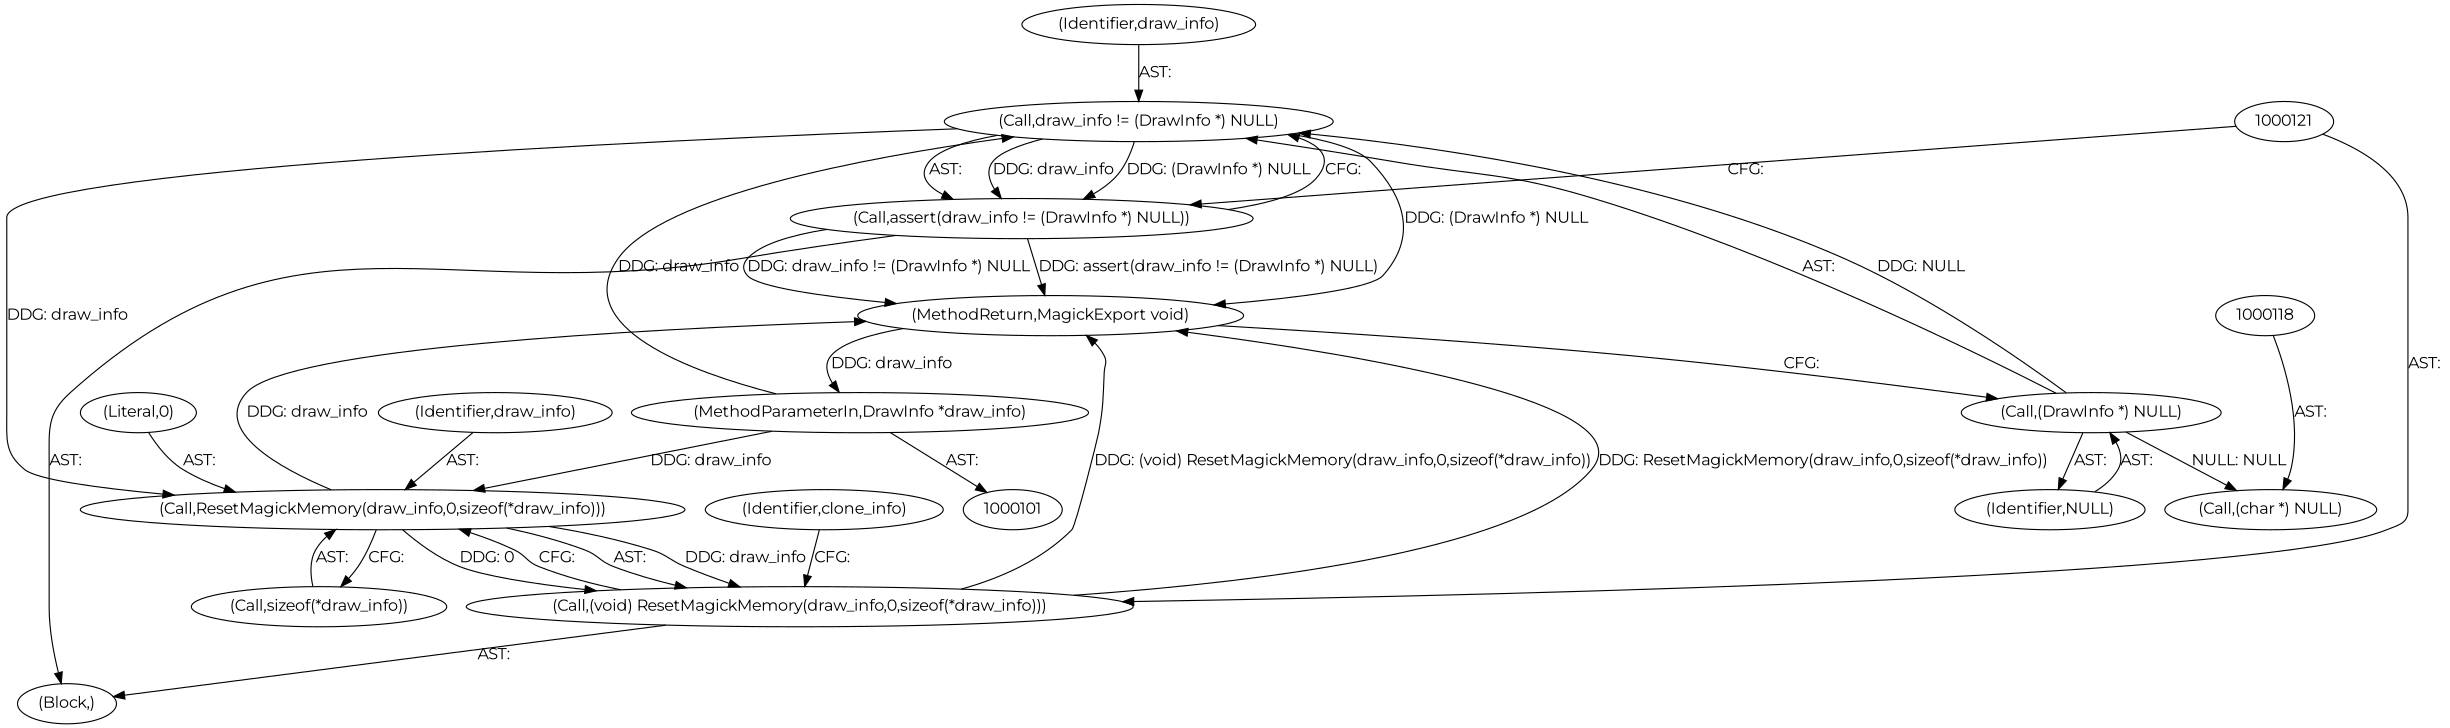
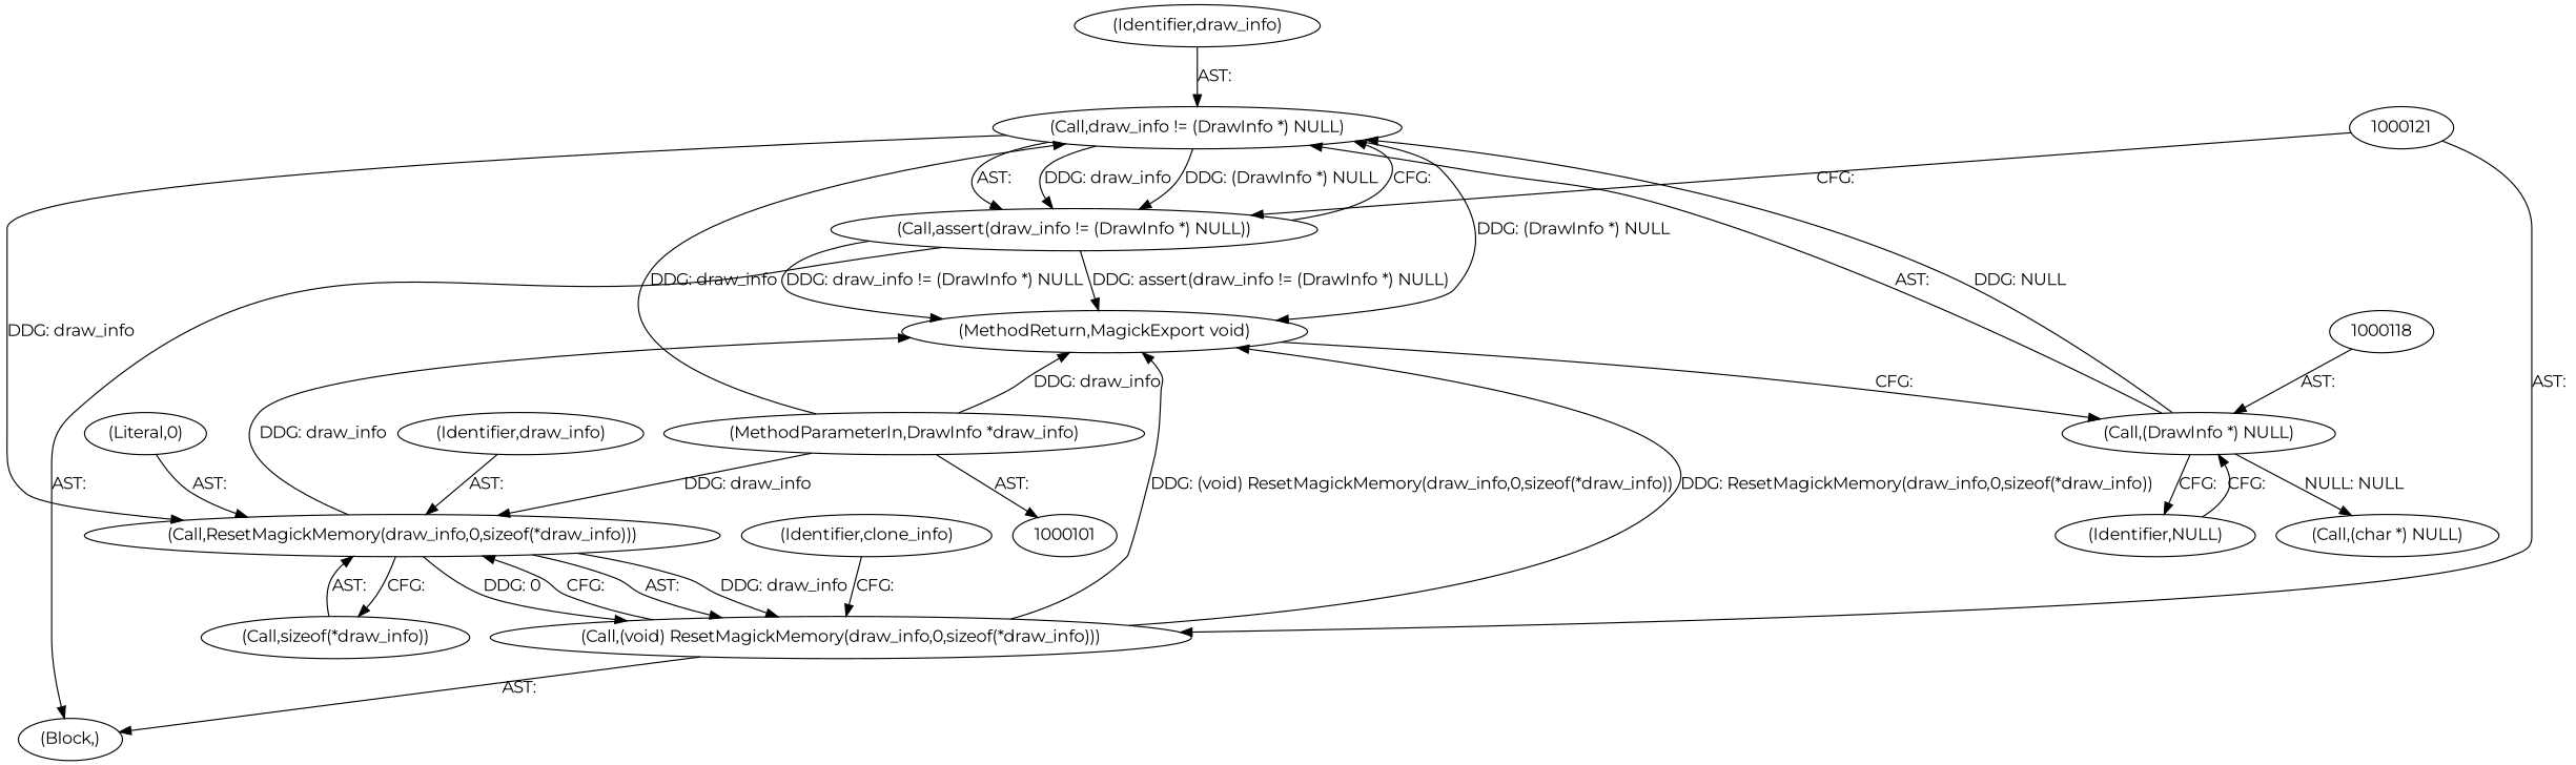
  digraph {
    fontname=Montserrat
    node [fontname=Montserrat]
    edge [fontname=Montserrat]
    n1 [label="(Call,draw_info != (DrawInfo *) NULL)"]
    n2 [label="(Call,assert(draw_info != (DrawInfo *) NULL))"]
    n3 [label="(Call,ResetMagickMemory(draw_info,0,sizeof(*draw_info)))"]
    n4 [label="(MethodReturn,MagickExport void)"]
    n5 [label="(Call,(DrawInfo *) NULL)"]
    n6 [label="(Identifier,NULL)"]
    n7 [label="(Call,(char *) NULL)"]
    n8 [label="(Block,)"]
    n9 [label="(Call,(void) ResetMagickMemory(draw_info,0,sizeof(*draw_info)))"]
    n10 [label="(Call,sizeof(*draw_info))"]
    n11 [label="(MethodParameterIn,DrawInfo *draw_info)"]
    1000101
    n13 [label="(Identifier,draw_info)"]
    n14 [label="(Identifier,draw_info)"]
    n15 [label="(Identifier,clone_info)"]
    n16 [label="(Literal,0)"]
    1000118
    1000121
    n1 -> n2 [label="AST: "]
    n1 -> n2 [label="DDG: draw_info"]
    n1 -> n2 [label="DDG: (DrawInfo *) NULL"]
    n1 -> n3 [label="DDG: draw_info"]
    n1 -> n4 [label="DDG: (DrawInfo *) NULL"]
    n2 -> n1 [label="CFG: "]
    n2 -> n4 [label="DDG: assert(draw_info != (DrawInfo *) NULL)"]
    n2 -> n4 [label="DDG: draw_info != (DrawInfo *) NULL"]
    n2 -> n8 [label="AST: "]
    n3 -> n4 [label="DDG: draw_info"]
    n3 -> n9 [label="AST: "]
    n3 -> n9 [label="DDG: draw_info"]
    n3 -> n9 [label="DDG: 0"]
    n3 -> n10 [label="CFG: "]
    n4 -> n5 [label="CFG: "]
    n5 -> n1 [label="AST: "]
    n5 -> n1 [label="DDG: NULL"]
-   n5 -> n6 [label="AST: "]
+   n5 -> n6 [label="CFG: "]
    n5 -> n7 [label="NULL: NULL"]
-   n6 -> n5 [label="AST: "]
+   n6 -> n5 [label="CFG: "]
    n9 -> n3 [label="CFG: "]
    n9 -> n4 [label="DDG: (void) ResetMagickMemory(draw_info,0,sizeof(*draw_info))"]
    n9 -> n4 [label="DDG: ResetMagickMemory(draw_info,0,sizeof(*draw_info))"]
    n9 -> n8 [label="AST: "]
    n10 -> n3 [label="AST: "]
    n11 -> n1 [label="DDG: draw_info"]
    n11 -> n3 [label="DDG: draw_info"]
-   n4 -> n11 [label="DDG: draw_info"]
+   n11 -> n4 [label="DDG: draw_info"]
    n11 -> 1000101 [label="AST: "]
    n13 -> n3 [label="AST: "]
    n14 -> n1 [label="AST: "]
    n15 -> n9 [label="CFG: "]
    n16 -> n3 [label="AST: "]
-   1000118 -> n7 [label="AST: "]
+   1000118 -> n5 [label="AST: "]
    1000121 -> n2 [label="CFG: "]
    1000121 -> n9 [label="AST: "]
  }
